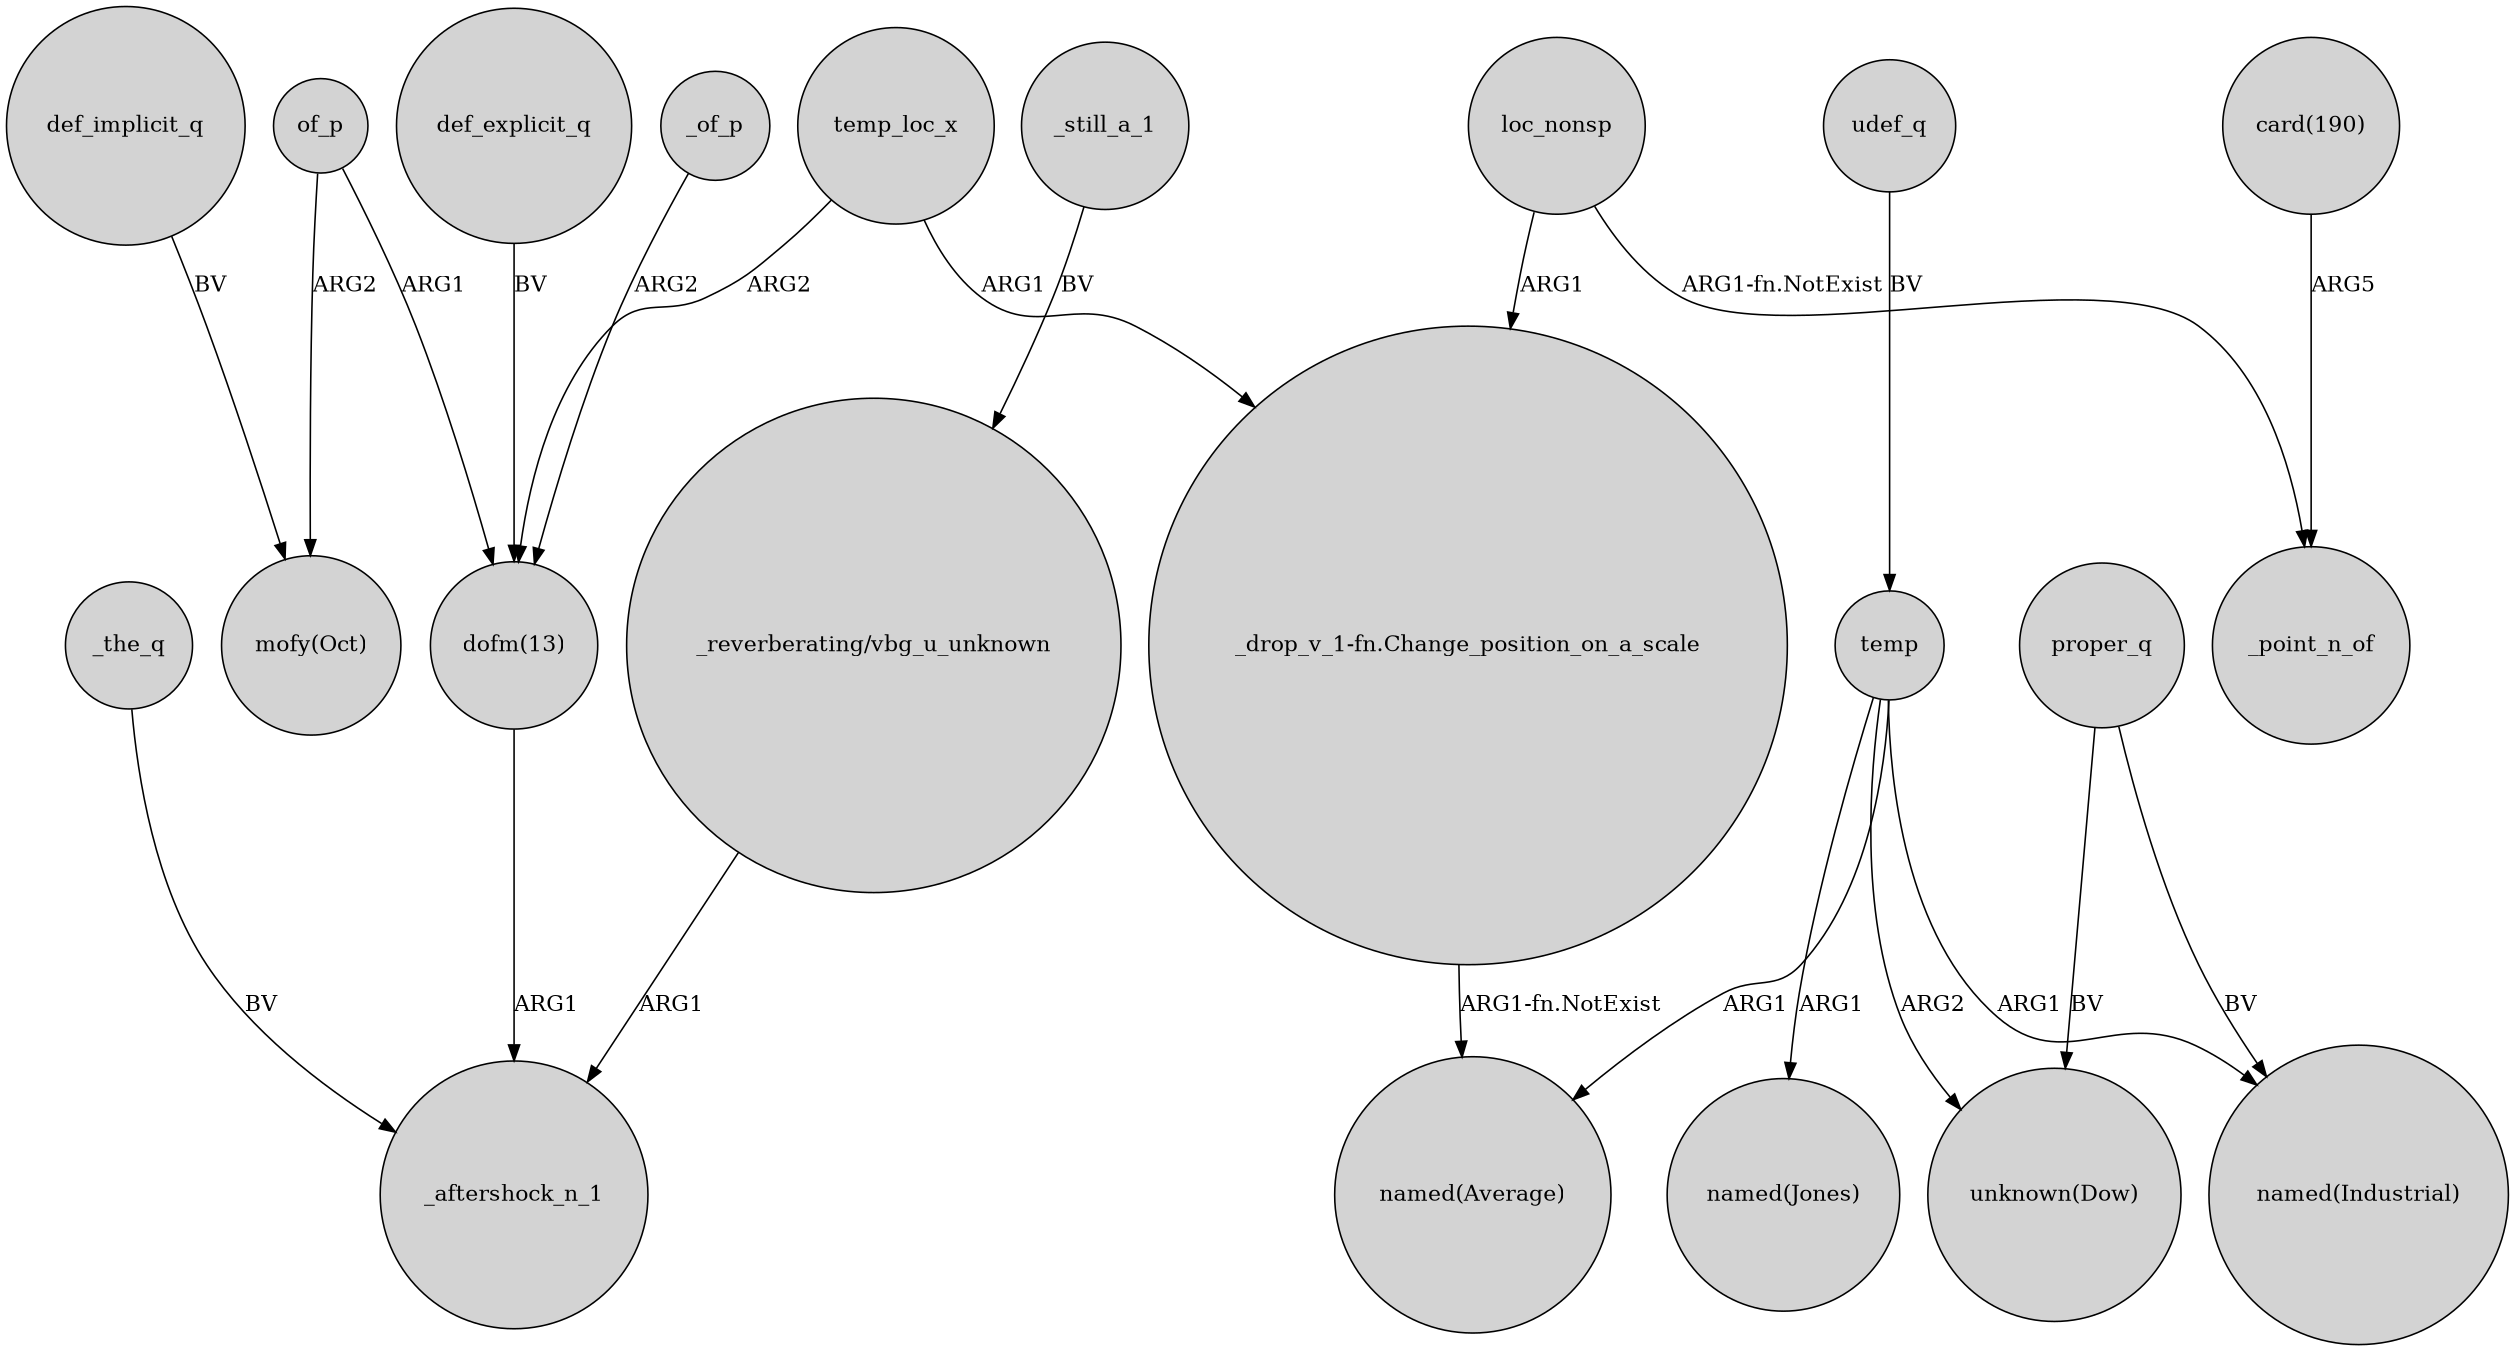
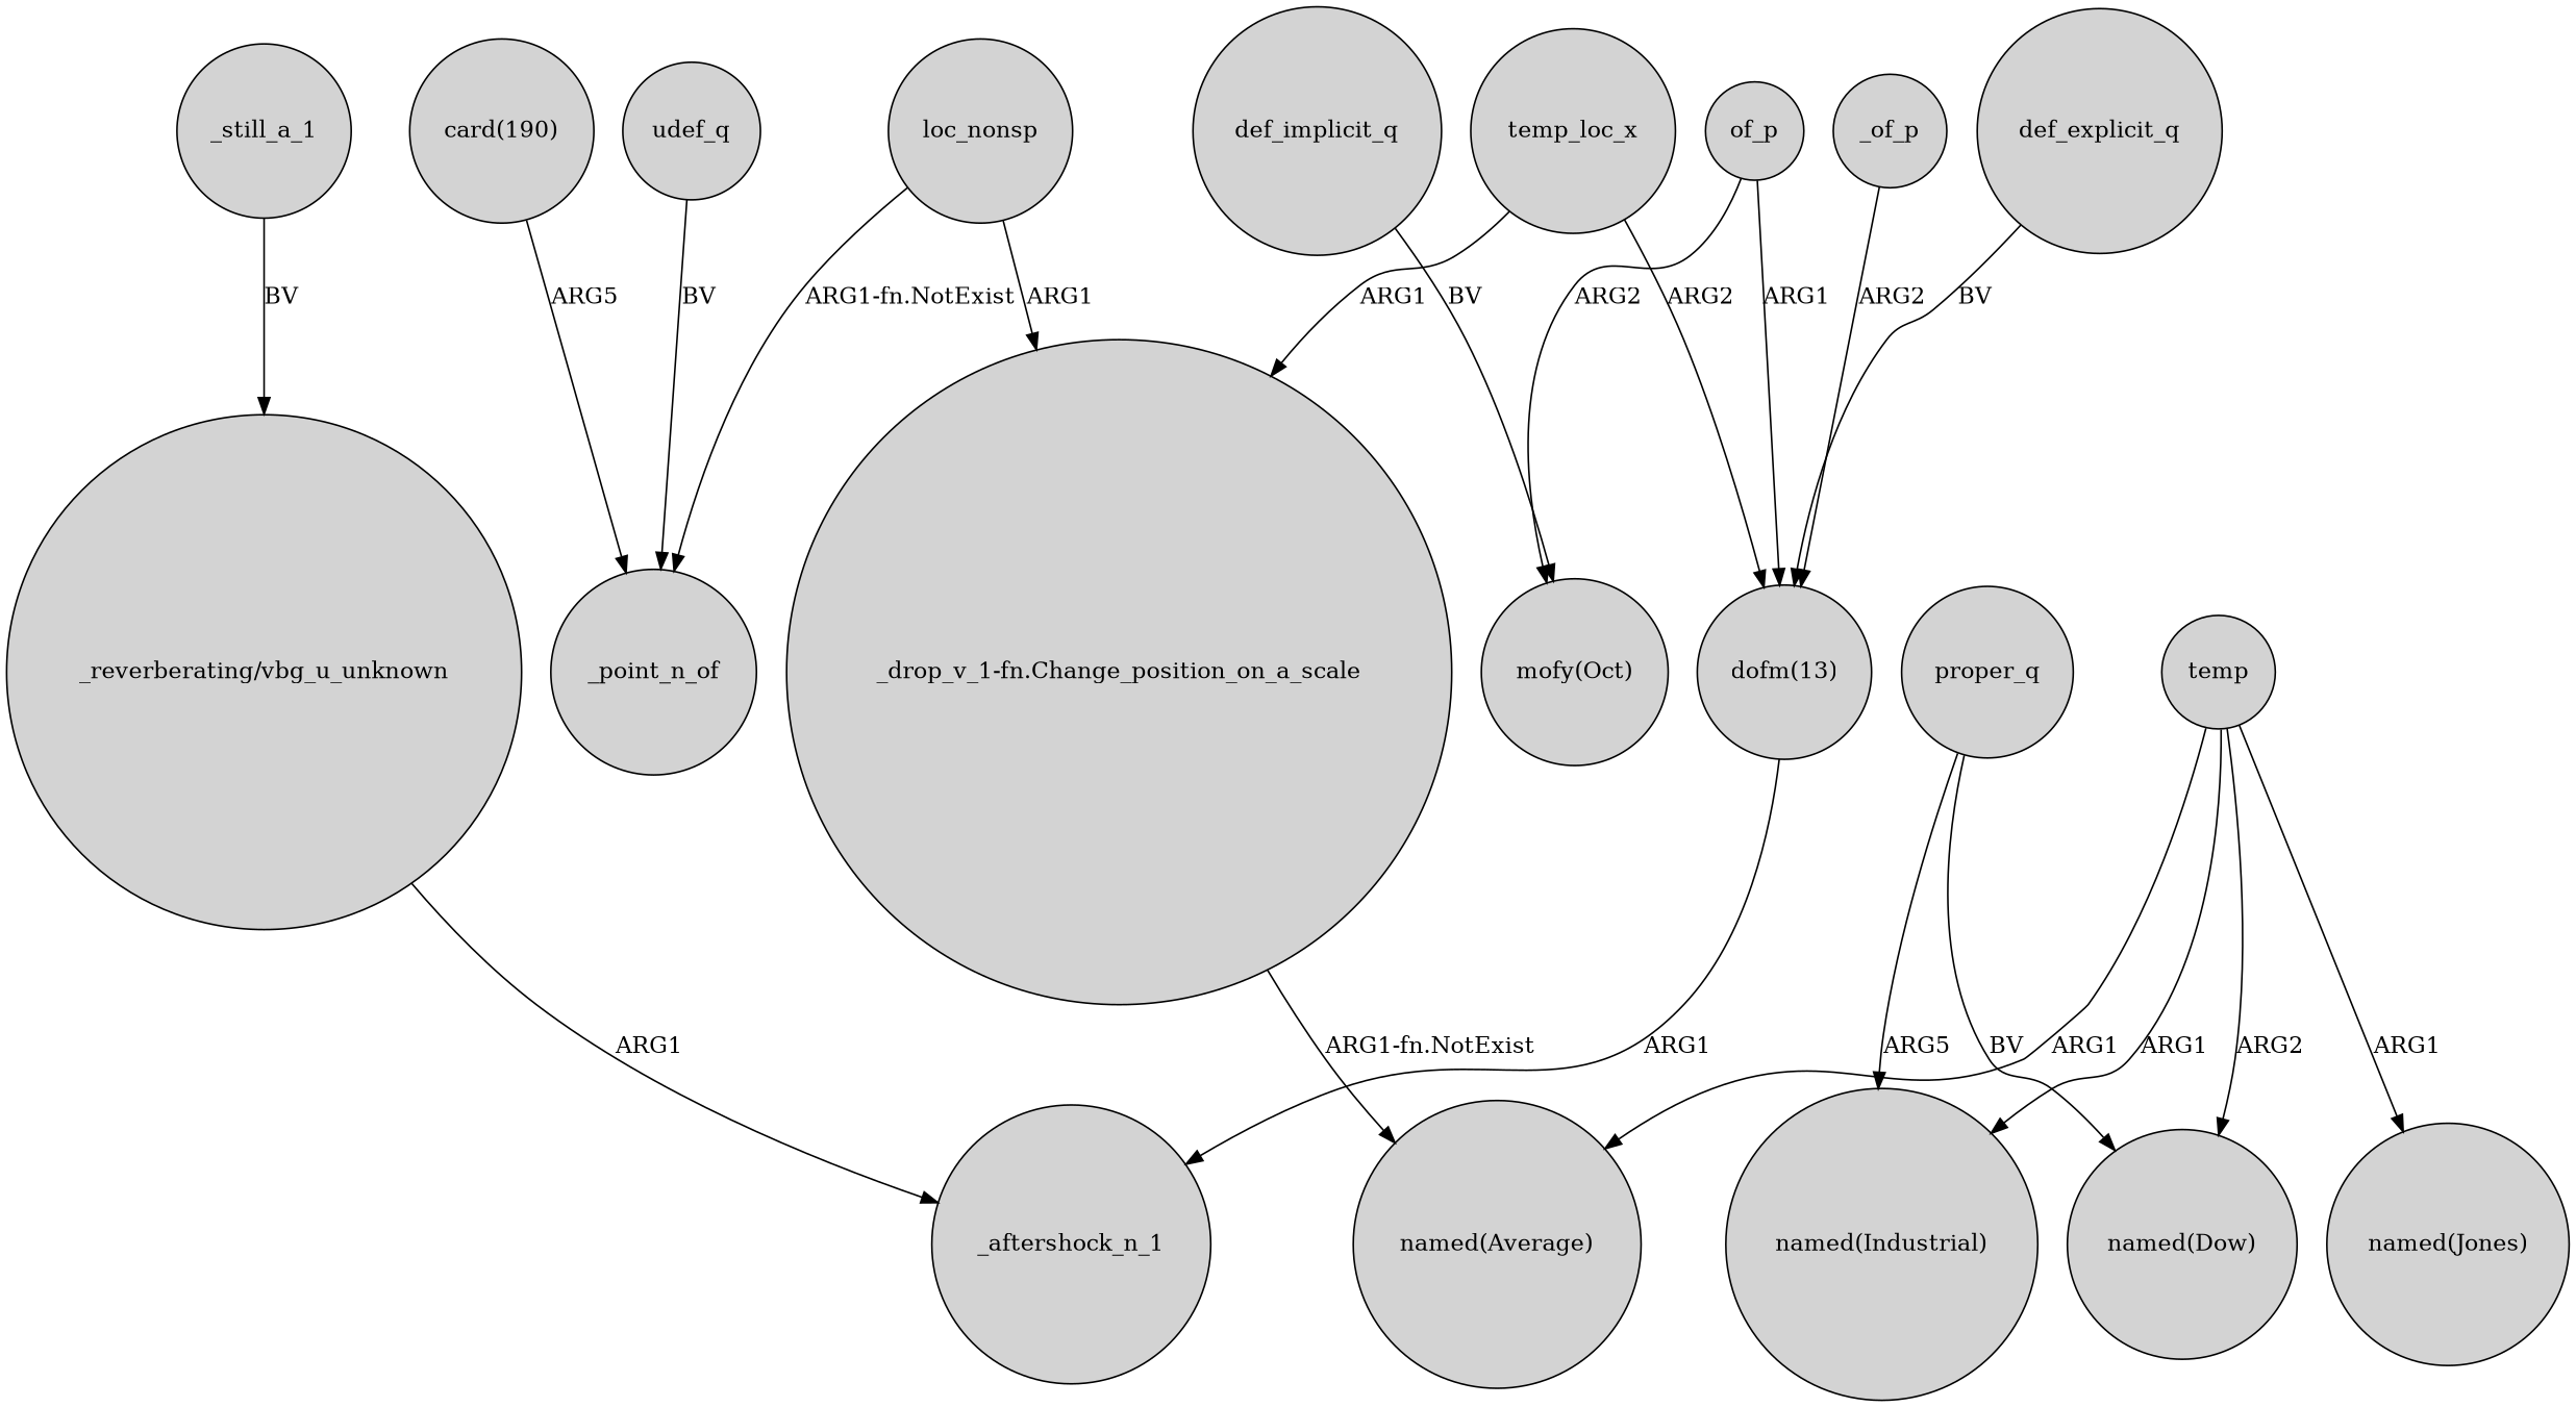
  digraph {
    node [shape=circle style=filled]
    of_p
    "dofm(13)"
    "mofy(Oct)"
    _aftershock_n_1
    n5 [label=temp]
    "named(Industrial)"
-   "named(Dow)" [label="unknown(Dow)"]
+   "named(Dow)"
    "named(Average)"
    "named(Jones)"
    temp_loc_x
    "_drop_v_1-fn.Change_position_on_a_scale"
    _of_p
    loc_nonsp
    _point_n_of
    def_implicit_q
    "card(190)"
    proper_q
    _still_a_1
    "_reverberating/vbg_u_unknown"
-   _the_q
    def_explicit_q
    udef_q
    of_p -> "dofm(13)" [label=ARG1]
    of_p -> "mofy(Oct)" [label=ARG2]
    "dofm(13)" -> _aftershock_n_1 [label=ARG1]
    n5 -> "named(Industrial)" [label=ARG1]
    n5 -> "named(Dow)" [label=ARG2]
    n5 -> "named(Average)" [label=ARG1]
    n5 -> "named(Jones)" [label=ARG1]
    temp_loc_x -> "dofm(13)" [label=ARG2]
    temp_loc_x -> "_drop_v_1-fn.Change_position_on_a_scale" [label=ARG1]
    "_drop_v_1-fn.Change_position_on_a_scale" -> "named(Average)" [label="ARG1-fn.NotExist"]
    _of_p -> "dofm(13)" [label=ARG2]
    loc_nonsp -> "_drop_v_1-fn.Change_position_on_a_scale" [label=ARG1]
    loc_nonsp -> _point_n_of [label="ARG1-fn.NotExist"]
    def_implicit_q -> "mofy(Oct)" [label=BV]
    "card(190)" -> _point_n_of [label=ARG5]
-   proper_q -> "named(Industrial)" [label=BV]
+   proper_q -> "named(Industrial)" [label=ARG5]
    proper_q -> "named(Dow)" [label=BV]
    _still_a_1 -> "_reverberating/vbg_u_unknown" [label=BV]
    "_reverberating/vbg_u_unknown" -> _aftershock_n_1 [label=ARG1]
-   _the_q -> _aftershock_n_1 [label=BV]
    def_explicit_q -> "dofm(13)" [label=BV]
-   udef_q -> n5 [label=BV]
+   udef_q -> _point_n_of [label=BV]
  }
